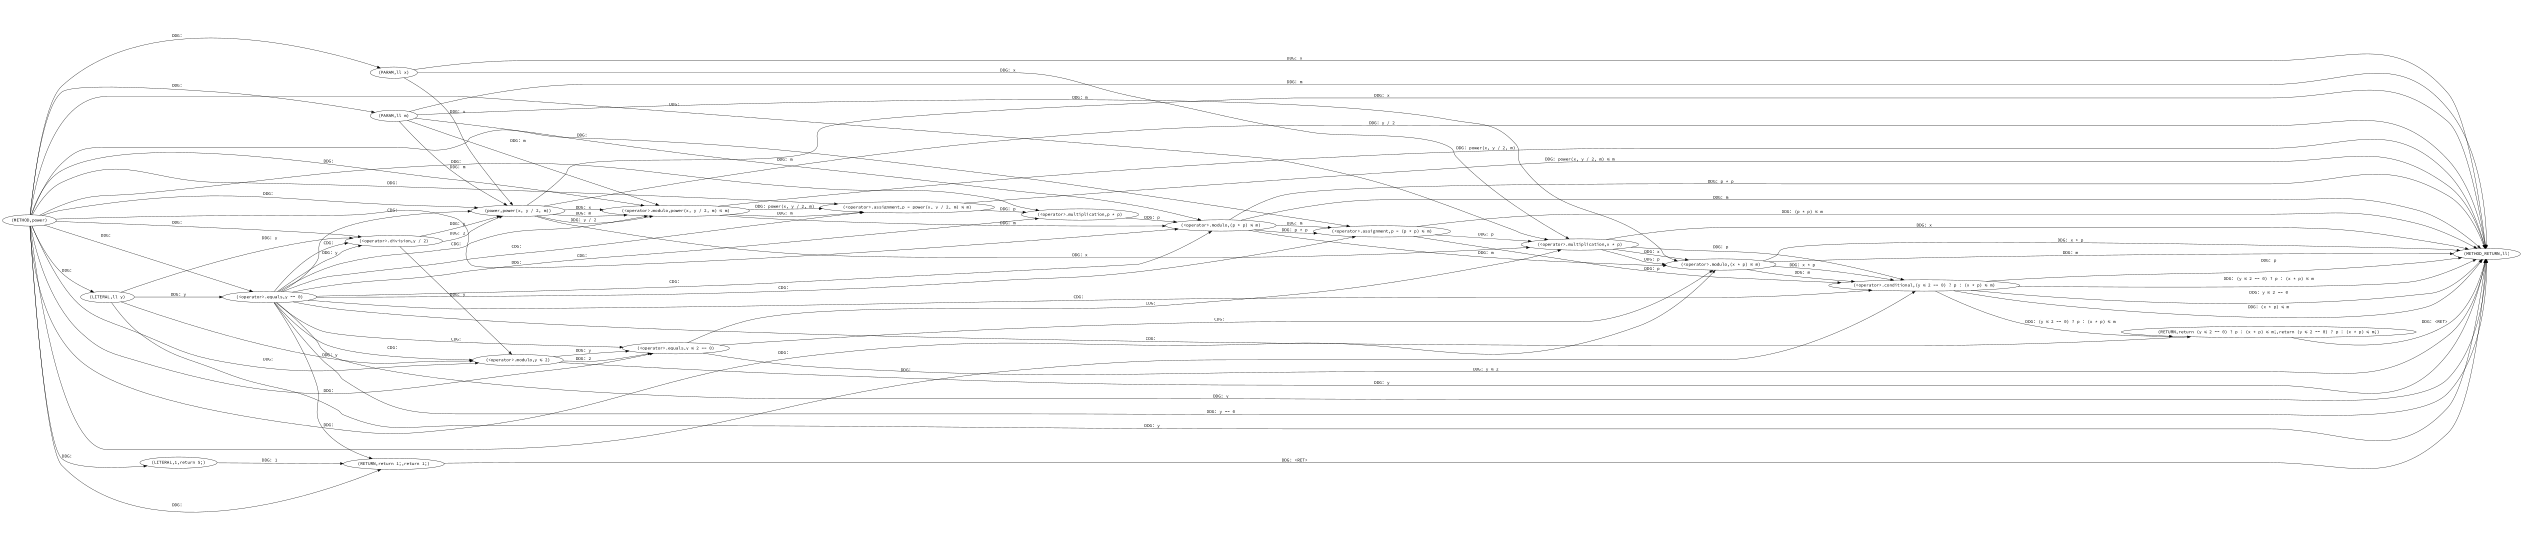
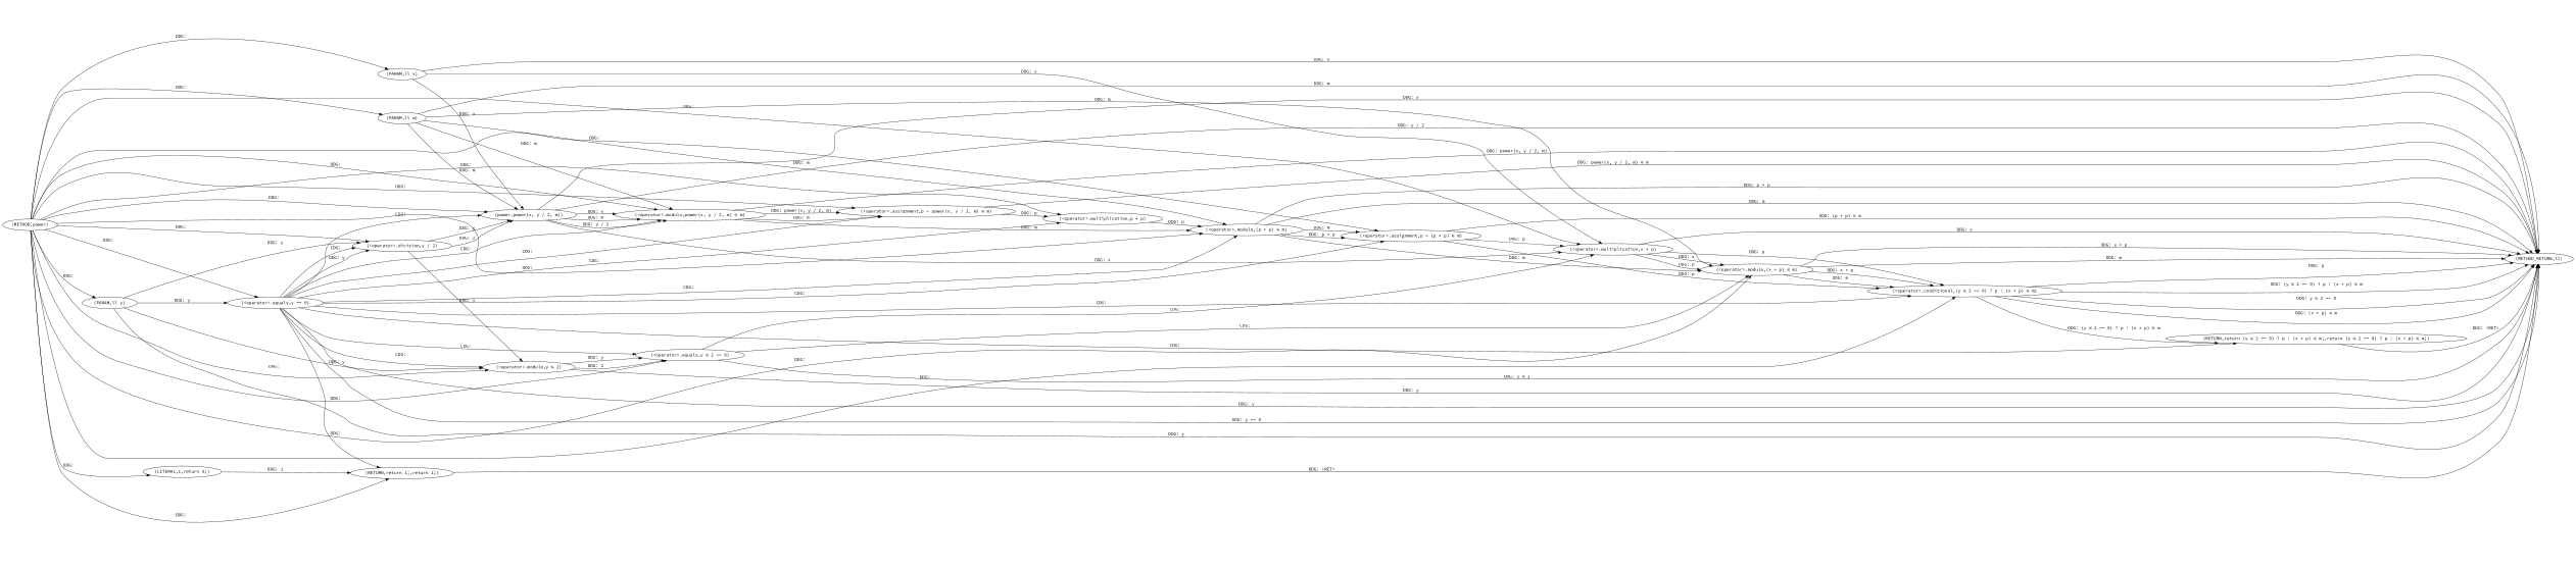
  digraph {
    fontname="Source Code Pro"
    rankdir=LR
    node [fontname="Source Code Pro"]
    edge [fontname="Source Code Pro"]
    n1 [label="(METHOD,power)"]
    n2 [label="(PARAM,ll x)"]
-   n3 [label="(LITERAL,ll y)"]
+   n3 [label="(PARAM,ll y)"]
    n4 [label="(PARAM,ll m)"]
    n5 [label="(<operator>.assignment,p = power(x, y / 2, m) % m)"]
    n6 [label="(<operator>.assignment,p = (p * p) % m)"]
    n7 [label="(<operator>.equals,y == 0)"]
    n8 [label="(RETURN,return 1;,return 1;)"]
    n9 [label="(<operator>.conditional,(y % 2 == 0) ? p : (x * p) % m)"]
    n10 [label="(LITERAL,1,return 5;)"]
    n11 [label="(<operator>.modulo,power(x, y / 2, m) % m)"]
    n12 [label="(<operator>.modulo,(p * p) % m)"]
    n13 [label="(power,power(x, y / 2, m))"]
    n14 [label="(<operator>.multiplication,p * p)"]
    n15 [label="(<operator>.equals,y % 2 == 0)"]
    n16 [label="(<operator>.modulo,(x * p) % m)"]
    n17 [label="(<operator>.division,y / 2)"]
    n18 [label="(<operator>.modulo,y % 2)"]
    n19 [label="(<operator>.multiplication,x * p)"]
    n20 [label="(METHOD_RETURN,ll)"]
    n21 [label="(RETURN,return (y % 2 == 0) ? p : (x * p) % m;,return (y % 2 == 0) ? p : (x * p) % m;)"]
    n1 -> n2 [label="DDG: "]
    n1 -> n3 [label="DDG: "]
    n1 -> n4 [label="DDG: "]
    n1 -> n5 [label="DDG: "]
    n1 -> n6 [label="DDG: "]
    n1 -> n7 [label="DDG: "]
    n1 -> n8 [label="DDG: "]
    n1 -> n9 [label="DDG: "]
    n1 -> n10 [label="DDG: "]
    n1 -> n11 [label="DDG: "]
    n1 -> n12 [label="DDG: "]
    n1 -> n13 [label="DDG: "]
    n1 -> n14 [label="DDG: "]
    n1 -> n15 [label="DDG: "]
    n1 -> n16 [label="DDG: "]
    n1 -> n17 [label="DDG: "]
    n1 -> n18 [label="DDG: "]
    n1 -> n19 [label="DDG: "]
    n2 -> n13 [label="DDG: x"]
    n2 -> n19 [label="DDG: x"]
    n2 -> n20 [label="DDG: x"]
    n3 -> n7 [label="DDG: y"]
    n3 -> n17 [label="DDG: y"]
    n3 -> n18 [label="DDG: y"]
    n3 -> n20 [label="DDG: y"]
    n4 -> n11 [label="DDG: m"]
    n4 -> n12 [label="DDG: m"]
    n4 -> n13 [label="DDG: m"]
    n4 -> n16 [label="DDG: m"]
    n4 -> n20 [label="DDG: m"]
    n5 -> n14 [label="DDG: p"]
    n5 -> n20 [label="DDG: power(x, y / 2, m) % m"]
    n6 -> n9 [label="DDG: p"]
    n6 -> n19 [label="DDG: p"]
    n6 -> n20 [label="DDG: (p * p) % m"]
    n7 -> n5 [label="CDG: "]
    n7 -> n6 [label="CDG: "]
    n7 -> n8 [label="DDG: "]
    n7 -> n9 [label="CDG: "]
    n7 -> n11 [label="CDG: "]
    n7 -> n12 [label="CDG: "]
    n7 -> n13 [label="CDG: "]
    n7 -> n14 [label="CDG: "]
    n7 -> n15 [label="CDG: "]
    n7 -> n17 [label="DDG: y"]
    n7 -> n17 [label="CDG: "]
    n7 -> n18 [label="CDG: "]
    n7 -> n20 [label="DDG: y"]
    n7 -> n20 [label="DDG: y == 0"]
    n7 -> n21 [label="CDG: "]
    n8 -> n20 [label="DDG: <RET>"]
    n9 -> n20 [label="DDG: y % 2 == 0"]
    n9 -> n20 [label="DDG: (x * p) % m"]
    n9 -> n20 [label="DDG: p"]
    n9 -> n20 [label="DDG: (y % 2 == 0) ? p : (x * p) % m"]
    n9 -> n21 [label="DDG: (y % 2 == 0) ? p : (x * p) % m"]
    n10 -> n8 [label="DDG: 1"]
    n11 -> n5 [label="DDG: power(x, y / 2, m)"]
    n11 -> n5 [label="DDG: m"]
    n11 -> n12 [label="DDG: m"]
    n11 -> n20 [label="DDG: power(x, y / 2, m)"]
    n12 -> n6 [label="DDG: m"]
    n12 -> n6 [label="DDG: p * p"]
    n12 -> n16 [label="DDG: m"]
    n12 -> n20 [label="DDG: p * p"]
    n12 -> n20 [label="DDG: m"]
    n13 -> n11 [label="DDG: x"]
    n13 -> n11 [label="DDG: m"]
    n13 -> n11 [label="DDG: y / 2"]
    n13 -> n19 [label="DDG: x"]
    n13 -> n20 [label="DDG: x"]
    n13 -> n20 [label="DDG: y / 2"]
    n14 -> n12 [label="DDG: p"]
    n15 -> n16 [label="CDG: "]
    n15 -> n19 [label="CDG: "]
    n15 -> n20 [label="DDG: y % 2"]
    n16 -> n9 [label="DDG: m"]
    n16 -> n9 [label="DDG: x * p"]
    n16 -> n20 [label="DDG: x * p"]
    n16 -> n20 [label="DDG: m"]
    n17 -> n13 [label="DDG: y"]
    n17 -> n13 [label="DDG: 2"]
    n17 -> n18 [label="DDG: y"]
    n18 -> n15 [label="DDG: y"]
    n18 -> n15 [label="DDG: 2"]
    n18 -> n20 [label="DDG: y"]
    n19 -> n9 [label="DDG: p"]
    n19 -> n16 [label="DDG: x"]
    n19 -> n16 [label="DDG: p"]
    n19 -> n20 [label="DDG: x"]
    n21 -> n20 [label="DDG: <RET>"]
  }
